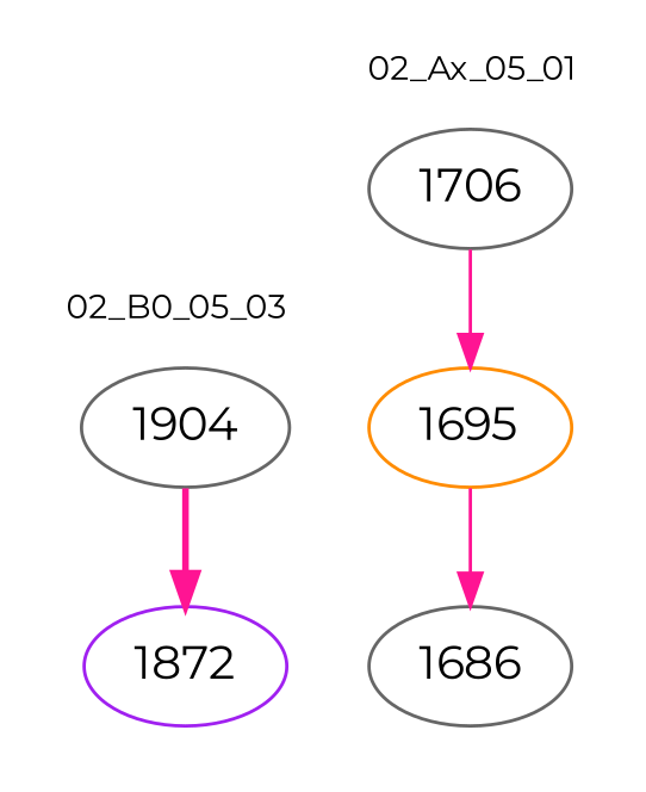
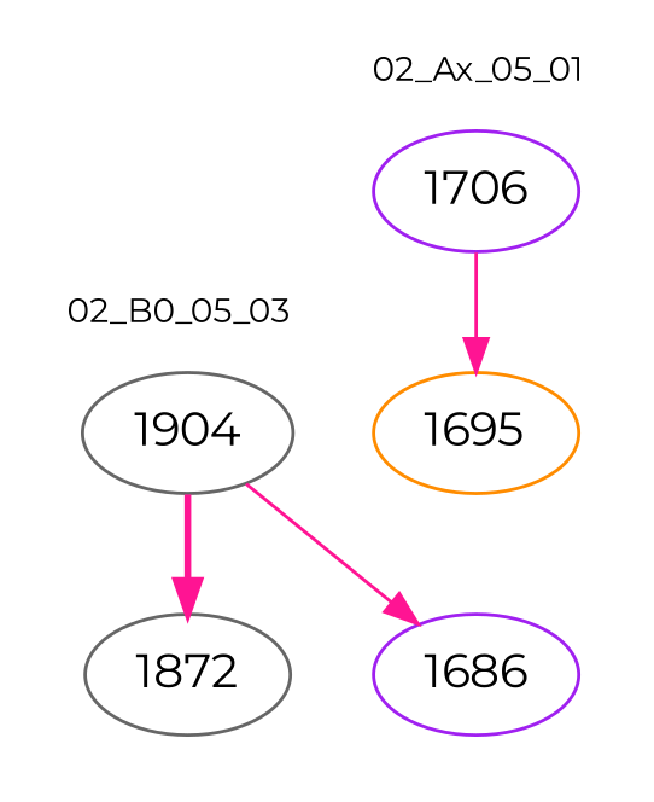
  digraph {
    fontname=Montserrat
    node [color=purple fontname=Montserrat]
    edge [color=deeppink fontname=Montserrat style=solid]
    n1 [color=darkorange label=1695]
-   n2 [color=gray40 label=1686]
-   n3 [color=gray40 label=1706]
+   n2 [label=1686]
+   n3 [label=1706]
    n4 [color=gray40 label=1904]
-   n5 [label=1872]
+   n5 [color=gray40 label=1872]
    subgraph cluster_1 {
      color=white
      fontsize=10
      label="02_Ax_05_01"
      n1
      n2
      n3
    }
    subgraph cluster_2 {
      color=white
      fontsize=10
      label="02_B0_05_03"
      n4
      n5
    }
-   n1 -> n2
+   n4 -> n2
    n3 -> n1
    n4 -> n5 [style=bold]
  }
